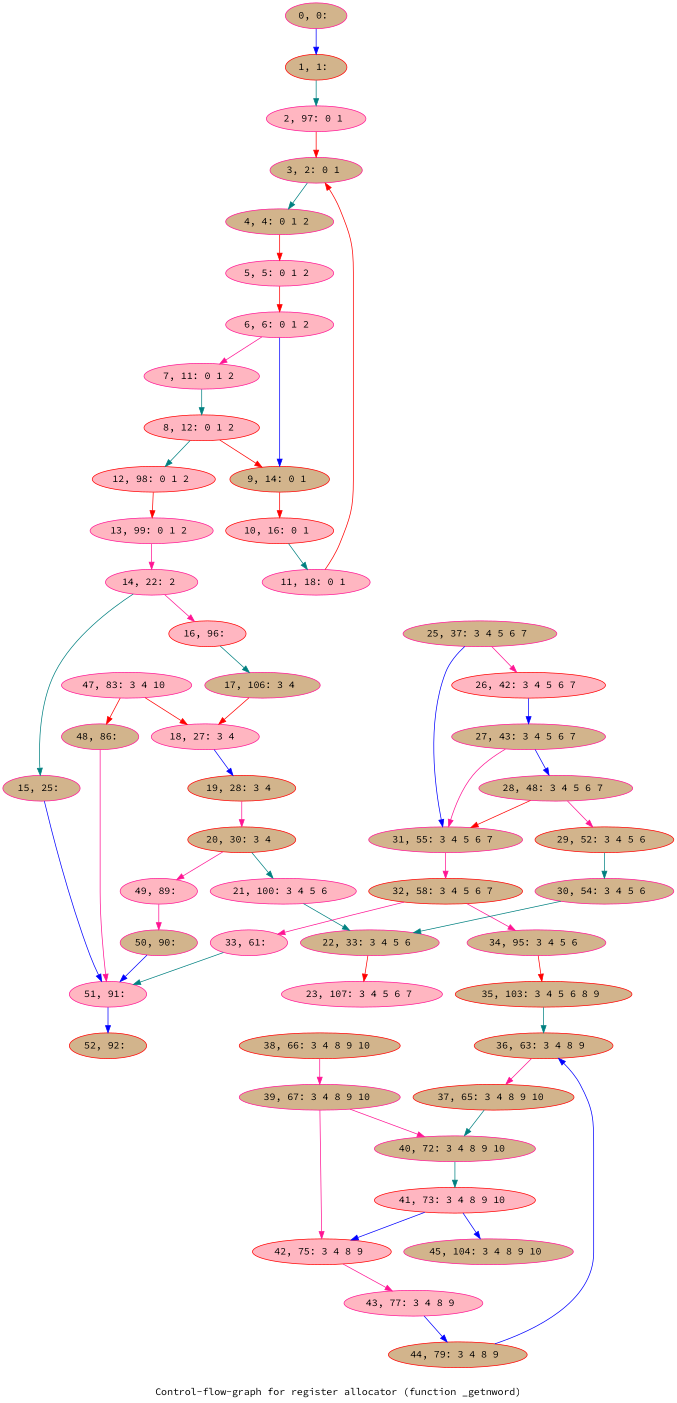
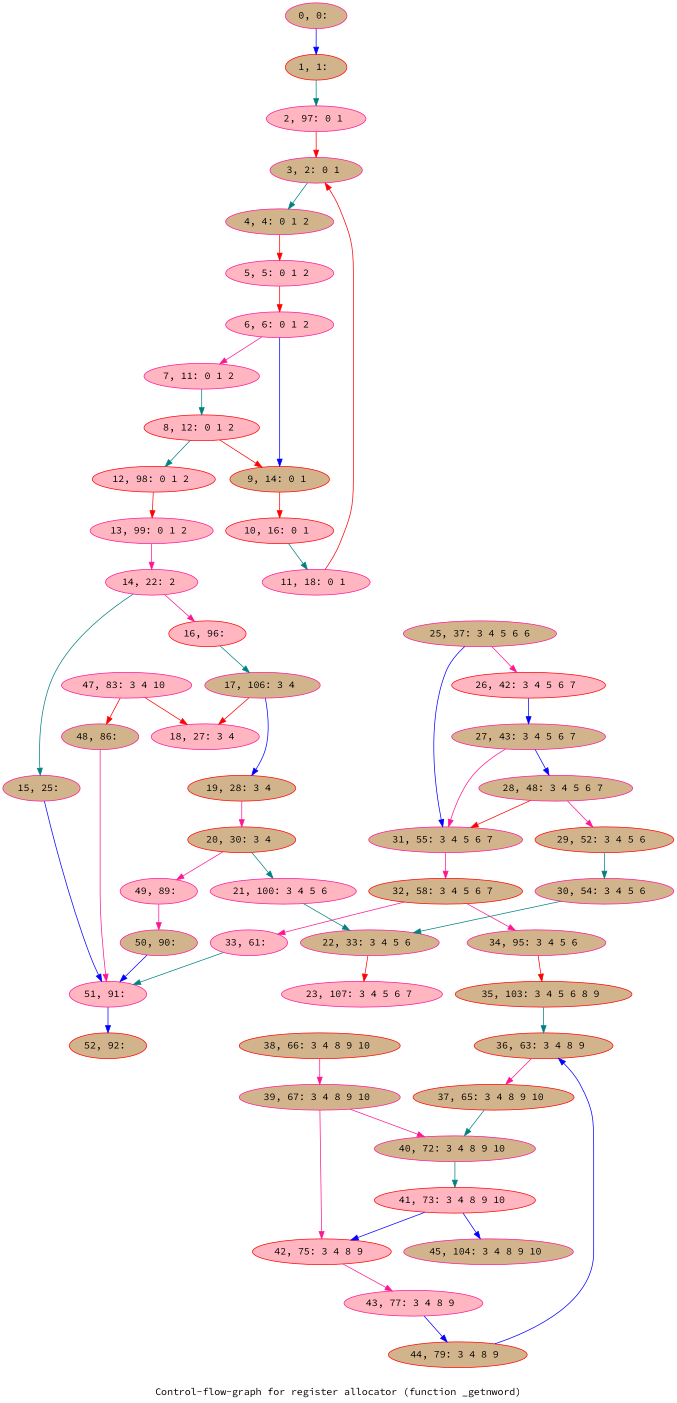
  digraph {
    fontname="Source Code Pro"
    label="Control-flow-graph for register allocator (function _getnword)"
    node [color=deeppink fillcolor=tan fontname="Source Code Pro" style=filled]
    edge [color=deeppink fontname="Source Code Pro"]
    n1 [label="0, 0: "]
    n2 [color=red label="1, 1: "]
    n3 [fillcolor=lightpink label="2, 97: 0 1 "]
    n4 [label="3, 2: 0 1 "]
    n5 [label="4, 4: 0 1 2 "]
    n6 [fillcolor=lightpink label="5, 5: 0 1 2 "]
    n7 [fillcolor=lightpink label="6, 6: 0 1 2 "]
    n8 [fillcolor=lightpink label="7, 11: 0 1 2 "]
    n9 [color=red label="9, 14: 0 1 "]
    n10 [color=red fillcolor=lightpink label="8, 12: 0 1 2 "]
    n11 [color=red fillcolor=lightpink label="10, 16: 0 1 "]
    n12 [color=red fillcolor=lightpink label="12, 98: 0 1 2 "]
    n13 [fillcolor=lightpink label="13, 99: 0 1 2 "]
    n14 [fillcolor=lightpink label="11, 18: 0 1 "]
    n15 [fillcolor=lightpink label="14, 22: 2 "]
    n16 [label="15, 25: "]
    n17 [color=red fillcolor=lightpink label="16, 96: "]
    n18 [fillcolor=lightpink label="51, 91: "]
    n19 [label="17, 106: 3 4 "]
    n20 [color=red label="52, 92: "]
    n21 [fillcolor=lightpink label="18, 27: 3 4 "]
    n22 [color=red label="19, 28: 3 4 "]
    n23 [color=red label="20, 30: 3 4 "]
    n24 [fillcolor=lightpink label="21, 100: 3 4 5 6 "]
    n25 [fillcolor=lightpink label="49, 89: "]
    n26 [label="22, 33: 3 4 5 6 "]
    n27 [label="50, 90: "]
    n28 [fillcolor=lightpink label="23, 107: 3 4 5 6 7 "]
-   n29 [label="25, 37: 3 4 5 6 7 "]
+   n29 [label="25, 37: 3 4 5 6 6"]
    n30 [color=red fillcolor=lightpink label="26, 42: 3 4 5 6 7 "]
    n31 [label="31, 55: 3 4 5 6 7 "]
    n32 [label="27, 43: 3 4 5 6 7 "]
    n33 [color=red label="32, 58: 3 4 5 6 7 "]
    n34 [label="28, 48: 3 4 5 6 7 "]
    n35 [color=red label="29, 52: 3 4 5 6 "]
    n36 [label="30, 54: 3 4 5 6 "]
    n37 [fillcolor=lightpink label="33, 61: "]
    n38 [label="34, 95: 3 4 5 6 "]
    n39 [color=red label="35, 103: 3 4 5 6 8 9 "]
    n40 [color=red label="36, 63: 3 4 8 9 "]
    n41 [color=red label="37, 65: 3 4 8 9 10 "]
    n42 [label="40, 72: 3 4 8 9 10 "]
    n43 [color=red label="38, 66: 3 4 8 9 10 "]
    n44 [label="39, 67: 3 4 8 9 10 "]
    n45 [color=red fillcolor=lightpink label="42, 75: 3 4 8 9 "]
    n46 [color=red fillcolor=lightpink label="41, 73: 3 4 8 9 10 "]
    n47 [fillcolor=lightpink label="43, 77: 3 4 8 9 "]
    n48 [label="45, 104: 3 4 8 9 10 "]
    n49 [color=red label="44, 79: 3 4 8 9 "]
    n50 [fillcolor=lightpink label="47, 83: 3 4 10 "]
    n51 [label="48, 86: "]
    n1 -> n2 [color=blue]
    n2 -> n3 [color=teal]
    n3 -> n4 [color=red]
    n4 -> n5 [color=teal]
    n5 -> n6 [color=red]
    n6 -> n7 [color=red]
    n7 -> n8
    n7 -> n9 [color=blue]
    n8 -> n10 [color=teal]
    n9 -> n11 [color=red]
    n10 -> n9 [color=red]
    n10 -> n12 [color=teal]
    n11 -> n14 [color=teal]
    n12 -> n13 [color=red]
    n13 -> n15
    n14 -> n4 [color=red]
    n15 -> n16 [color=teal]
    n15 -> n17
    n16 -> n18 [color=blue]
    n17 -> n19 [color=teal]
    n18 -> n20 [color=blue]
    n19 -> n21 [color=red]
-   n21 -> n22 [color=blue]
+   n19 -> n22 [color=blue]
    n22 -> n23
    n23 -> n24 [color=teal]
    n23 -> n25
    n24 -> n26 [color=teal]
    n25 -> n27
    n26 -> n28 [color=red]
    n27 -> n18 [color=blue]
    n29 -> n30
    n29 -> n31 [color=blue]
    n30 -> n32 [color=blue]
    n31 -> n33
    n32 -> n31
    n32 -> n34 [color=blue]
    n33 -> n37
    n33 -> n38
    n34 -> n31 [color=red]
    n34 -> n35
    n35 -> n36 [color=teal]
    n36 -> n26 [color=teal]
    n37 -> n18 [color=teal]
    n38 -> n39 [color=red]
    n39 -> n40 [color=teal]
    n40 -> n41
    n41 -> n42 [color=teal]
    n42 -> n46 [color=teal]
    n43 -> n44
    n44 -> n42
    n44 -> n45
    n45 -> n47
    n46 -> n45 [color=blue]
    n46 -> n48 [color=blue]
    n47 -> n49 [color=blue]
    n49 -> n40 [color=blue]
    n50 -> n21 [color=red]
    n50 -> n51 [color=red]
    n51 -> n18
  }
